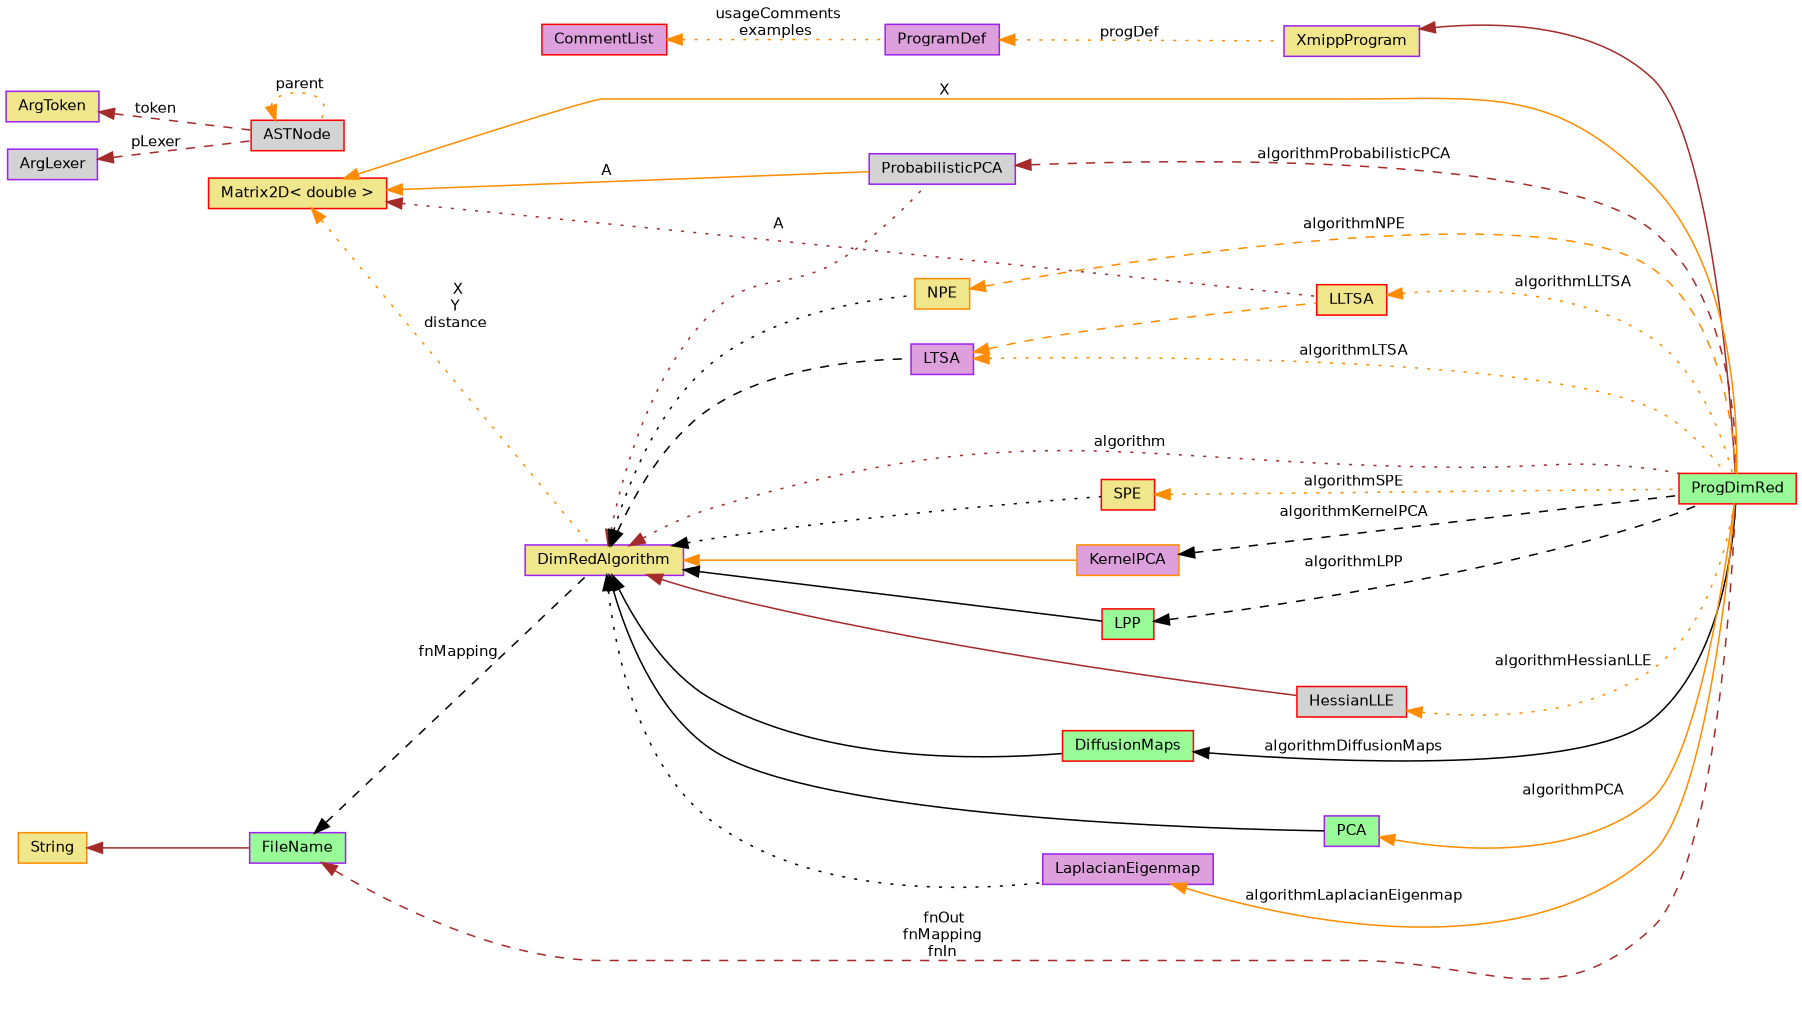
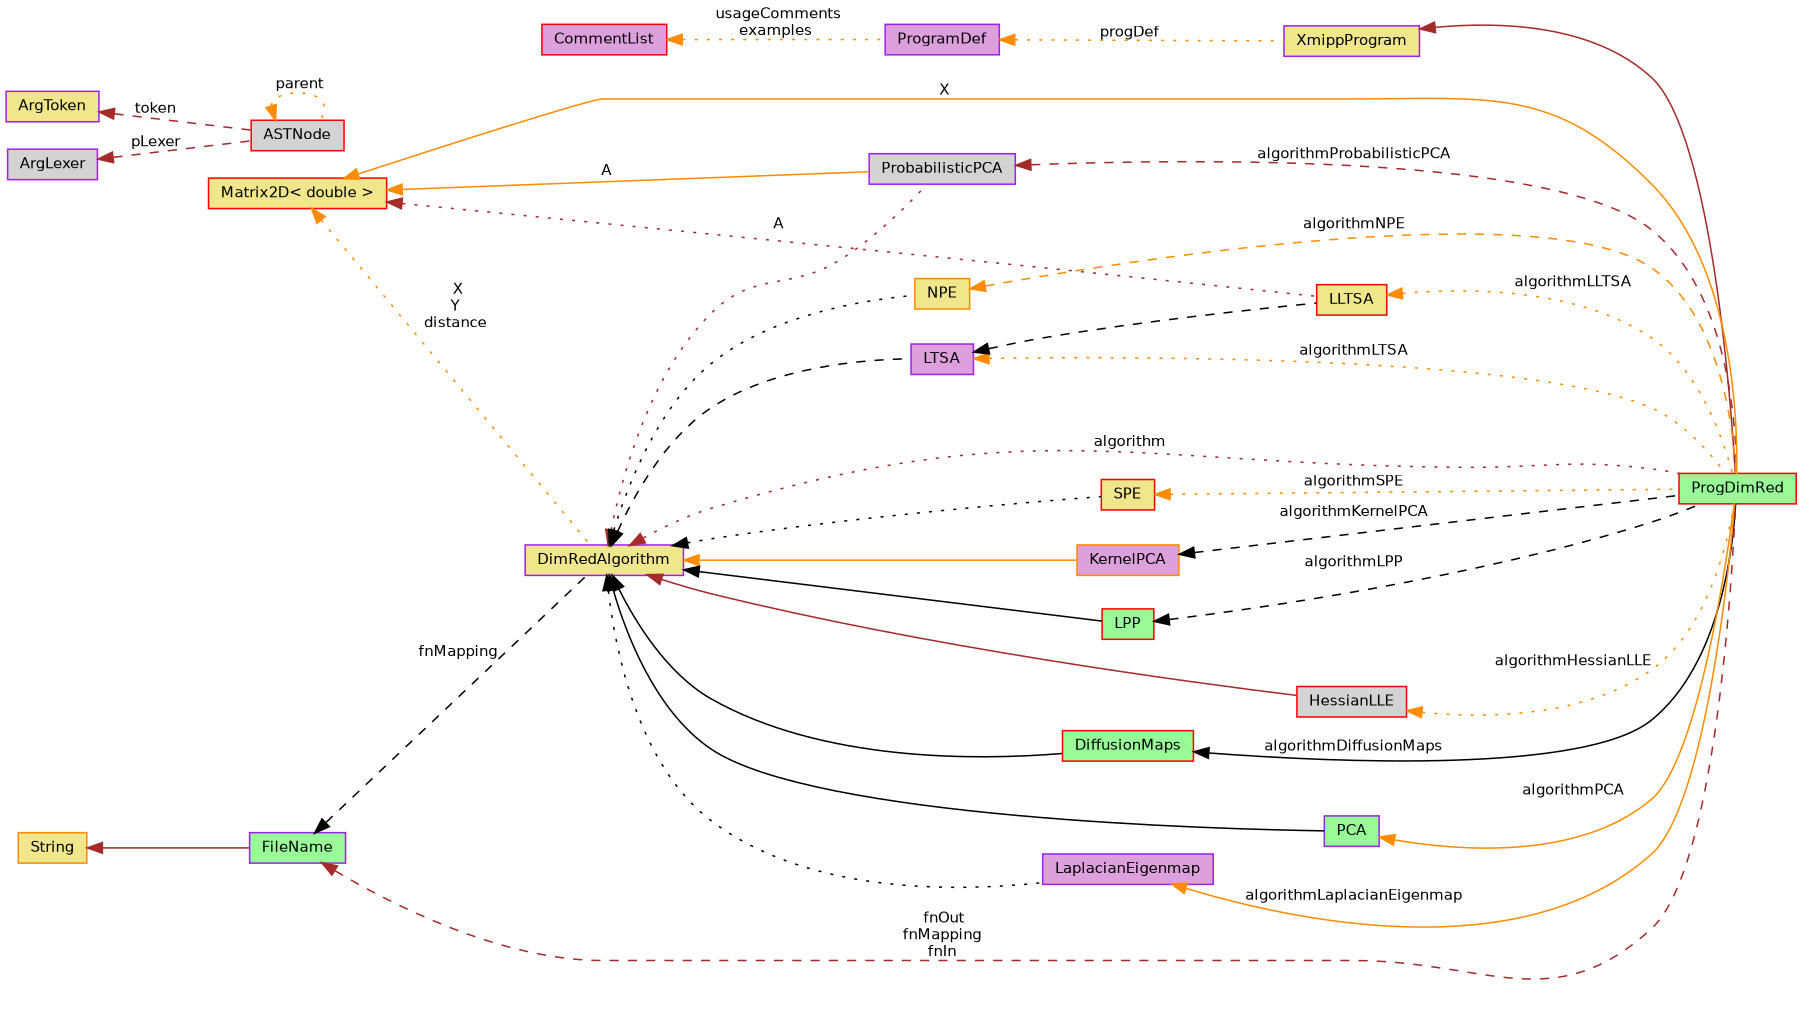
  digraph {
    rankdir=LR
    node [color=purple fillcolor=khaki fontname=Helvetica fontsize=10 shape=record style=filled]
    edge [color=darkorange dir=back fontname=Helvetica fontsize=10 labelfontname=Helvetica labelfontsize=10 style=dotted]
    n1 [color=red fillcolor=palegreen fontcolor=black height=0.2 label=ProgDimRed width=0.4]
    n2 [height=0.2 label=XmippProgram width=0.4]
    n3 [fillcolor=plum height=0.2 label=ProgramDef width=0.4]
    n4 [color=red fillcolor=lightgrey height=0.2 label=ASTNode width=0.4]
    n5 [height=0.2 label=ArgToken width=0.4]
    n6 [fillcolor=lightgrey height=0.2 label=ArgLexer width=0.4]
    n7 [color=red fillcolor=plum height=0.2 label=CommentList width=0.4]
    n8 [height=0.2 label=DimRedAlgorithm width=0.4]
    n9 [color=red height=0.2 label=SPE width=0.4]
    n10 [fillcolor=plum height=0.2 label=LTSA width=0.4]
    n11 [color=darkorange fillcolor=plum height=0.2 label=KernelPCA width=0.4]
    n12 [color=red fillcolor=palegreen height=0.2 label=LPP width=0.4]
    n13 [color=red fillcolor=lightgrey height=0.2 label=HessianLLE width=0.4]
    n14 [color=red fillcolor=palegreen height=0.2 label=DiffusionMaps width=0.4]
    n15 [fillcolor=palegreen height=0.2 label=PCA width=0.4]
    n16 [fillcolor=plum height=0.2 label=LaplacianEigenmap width=0.4]
    n17 [fillcolor=lightgrey height=0.2 label=ProbabilisticPCA width=0.4]
    n18 [color=darkorange height=0.2 label=NPE width=0.4]
    n19 [color=red height=0.2 label=LLTSA width=0.4]
    n20 [color=red height=0.2 label="Matrix2D\< double \>" width=0.4]
    n21 [fillcolor=palegreen height=0.2 label=FileName width=0.4]
    n22 [color=darkorange height=0.2 label=String width=0.4]
    n2 -> n1 [color=brown style=solid]
    n3 -> n2 [label=" progDef"]
    n4 -> n4 [label=" parent"]
    n5 -> n4 [color=brown label=" token" style=dashed]
    n6 -> n4 [color=brown label=" pLexer" style=dashed]
    n7 -> n3 [label=" usageComments\nexamples"]
    n8 -> n1 [color=brown label=" algorithm"]
    n8 -> n9 [color=black]
    n8 -> n10 [color=black style=dashed]
    n8 -> n11 [style=solid]
    n8 -> n12 [color=black style=solid]
    n8 -> n13 [color=brown style=solid]
    n8 -> n14 [color=black style=solid]
    n8 -> n15 [color=black style=solid]
    n8 -> n16 [color=black]
    n8 -> n17 [color=brown]
    n8 -> n18 [color=black]
    n9 -> n1 [label=" algorithmSPE"]
    n10 -> n1 [label=" algorithmLTSA"]
-   n10 -> n19 [style=dashed]
+   n10 -> n19 [color=black style=dashed]
    n11 -> n1 [color=black label=" algorithmKernelPCA" style=dashed]
    n12 -> n1 [color=black label=" algorithmLPP" style=dashed]
    n13 -> n1 [label=" algorithmHessianLLE"]
    n14 -> n1 [color=black label=" algorithmDiffusionMaps" style=solid]
    n15 -> n1 [label=" algorithmPCA" style=solid]
    n16 -> n1 [label=" algorithmLaplacianEigenmap" style=solid]
    n17 -> n1 [color=brown label=" algorithmProbabilisticPCA" style=dashed]
    n18 -> n1 [label=" algorithmNPE" style=dashed]
    n19 -> n1 [label=" algorithmLLTSA"]
    n20 -> n1 [label=" X" style=solid]
    n20 -> n8 [label=" X\nY\ndistance"]
    n20 -> n17 [label=" A" style=solid]
    n20 -> n19 [color=brown label=" A"]
    n21 -> n1 [color=brown label=" fnOut\nfnMapping\nfnIn" style=dashed]
    n21 -> n8 [color=black label=" fnMapping" style=dashed]
    n22 -> n21 [color=brown style=solid]
  }
